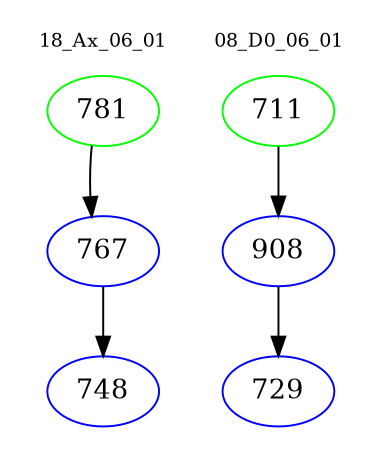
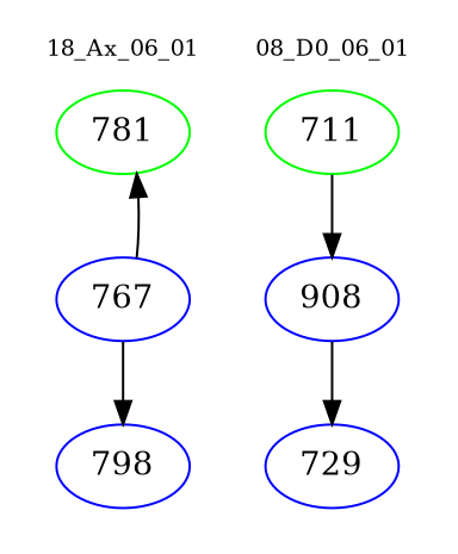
  digraph {
    node [color=blue]
    edge [color=black]
    n1 [color=green label=781]
    n2 [label=767]
-   n3 [label=748]
+   n3 [label=798]
    n4 [color=green label=711]
    n5 [label=908]
    n6 [label=729]
    subgraph cluster_1 {
      color=white
      fontsize=10
      label="18_Ax_06_01"
      n1
      n2
      n3
    }
    subgraph cluster_2 {
      color=white
      fontsize=10
      label="08_D0_06_01"
      n4
      n5
      n6
    }
-   n1 -> n2
+   n2 -> n1
    n2 -> n3
    n4 -> n5
    n5 -> n6
  }
